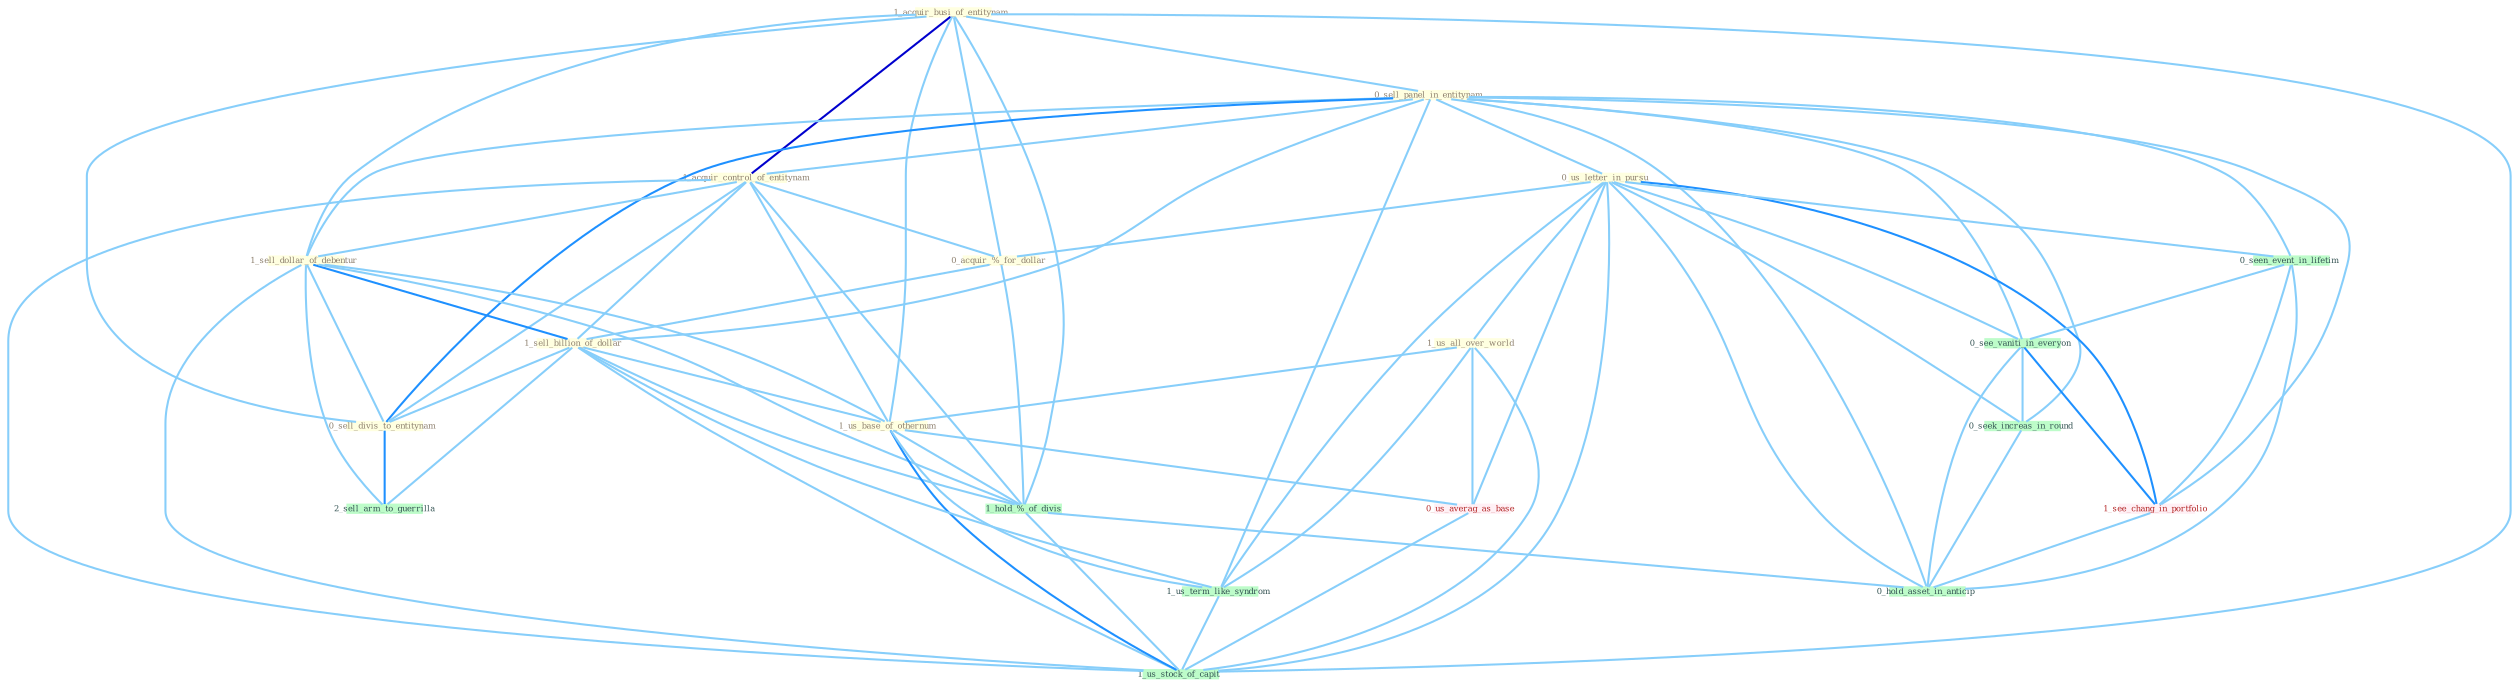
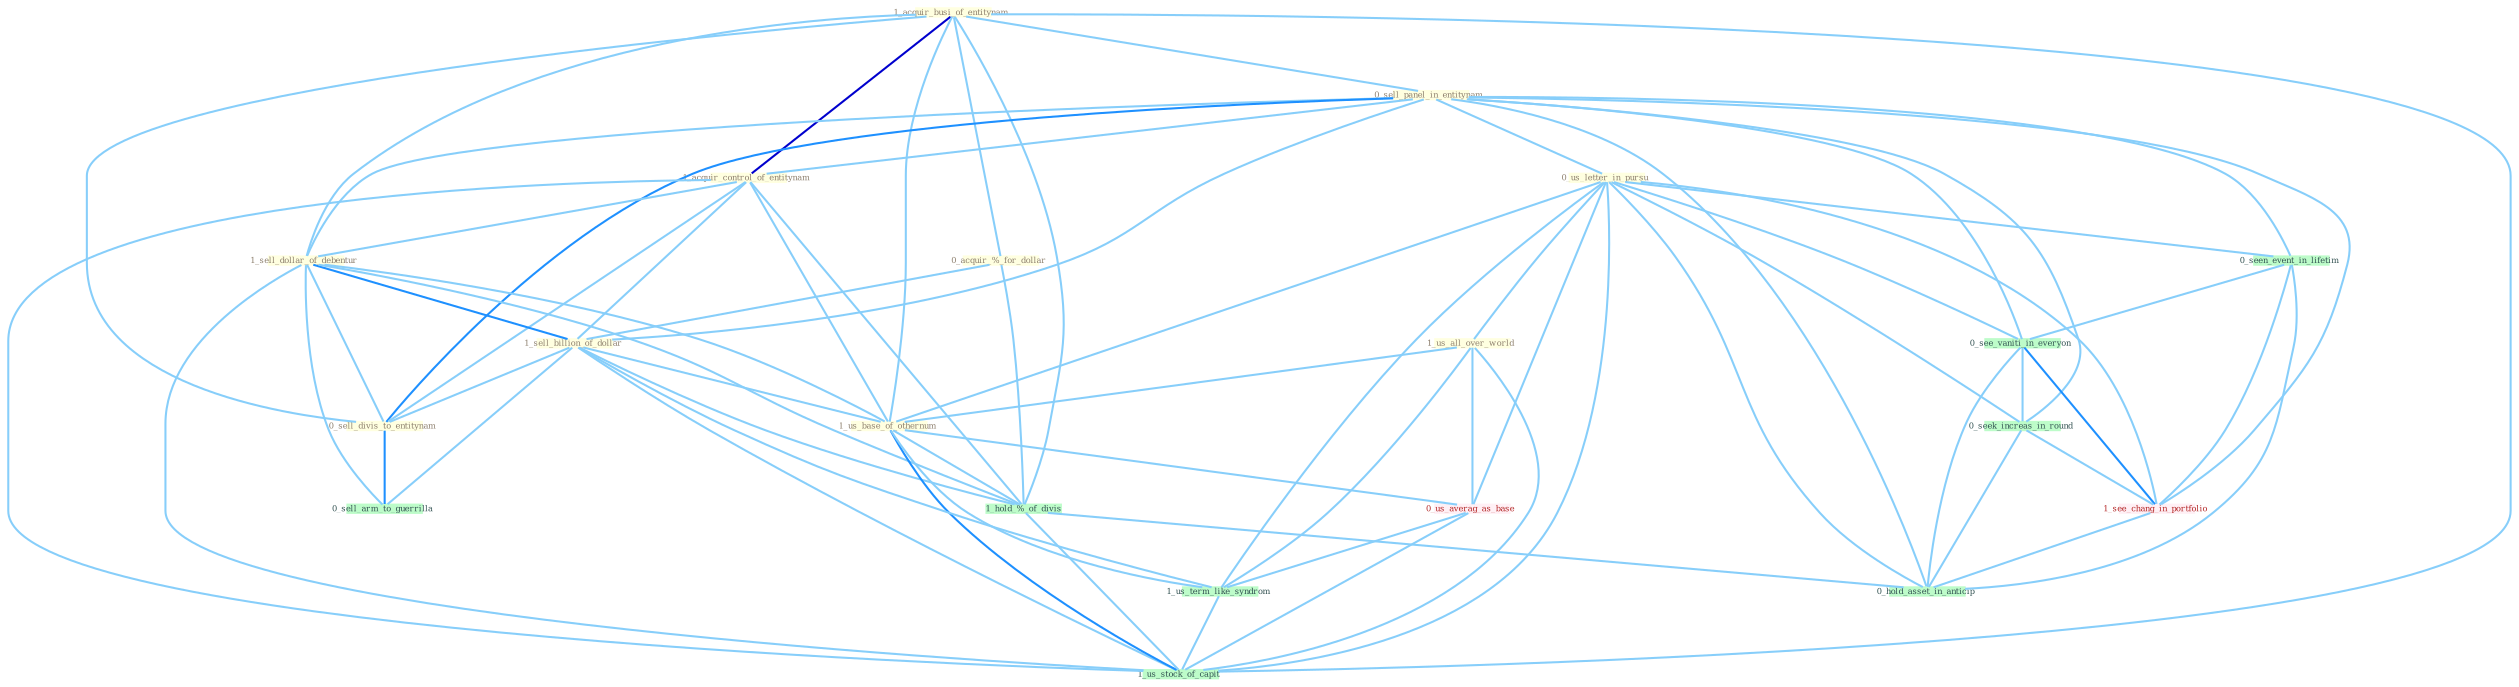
  graph {
    node [color="#ffffe0" fixedsize=true fontcolor="#8b7d6b" fontsize=4 shape=polygon style=filled]
    edge [color="#87cefa" w=1]
    "1_acquir_busi_of_entitynam " [height=.06 width=.5]
    "0_sell_panel_in_entitynam " [height=.06 width=.5]
    "1_acquir_control_of_entitynam " [height=.06 width=.5]
    "0_acquir_%_for_dollar " [height=.06 width=.5]
    "0_us_letter_in_pursu " [height=.06 width=.5]
    "1_sell_dollar_of_debentur " [height=.06 width=.5]
    "1_sell_billion_of_dollar " [height=.06 width=.5]
    "0_sell_divis_to_entitynam " [height=.06 width=.5]
    "1_us_all_over_world " [height=.06 width=.5]
    "1_us_base_of_othernum " [height=.06 width=.5]
    "0_us_averag_as_base " [color="#fff0f5" fontcolor="#b22222" height=.06 width=.5]
    "1_see_chang_in_portfolio " [color="#fff0f5" fontcolor="#b22222" height=.06 width=.5]
    n13 [color="#BDFCC9" fontcolor="#2f4f4f" height=.06 label="1_hold_%_of_divis" width=.5]
    "1_us_stock_of_capit " [color="#BDFCC9" fontcolor="#2f4f4f" height=.06 width=.5]
    "0_seen_event_in_lifetim " [color="#BDFCC9" fontcolor="#2f4f4f" height=.06 width=.5]
    "0_see_vaniti_in_everyon " [color="#BDFCC9" fontcolor="#2f4f4f" height=.06 width=.5]
    "0_seek_increas_in_round " [color="#BDFCC9" fontcolor="#2f4f4f" height=.06 width=.5]
    "0_hold_asset_in_anticip " [color="#BDFCC9" fontcolor="#2f4f4f" height=.06 width=.5]
    "1_us_term_like_syndrom " [color="#BDFCC9" fontcolor="#2f4f4f" height=.06 width=.5]
-   "0_sell_arm_to_guerrilla " [color="#BDFCC9" fontcolor="#2f4f4f" height=.06 width=.5 label="2_sell_arm_to_guerrilla"]
+   "0_sell_arm_to_guerrilla " [color="#BDFCC9" fontcolor="#2f4f4f" height=.06 width=.5]
    subgraph sub_1 {
      "1_acquir_busi_of_entitynam "
      "0_sell_panel_in_entitynam "
      "1_acquir_control_of_entitynam "
      "0_acquir_%_for_dollar "
      "0_us_letter_in_pursu "
      "1_sell_dollar_of_debentur "
      "1_sell_billion_of_dollar "
      "0_sell_divis_to_entitynam "
      "1_us_all_over_world "
      "1_us_base_of_othernum "
    }
    subgraph sub_2 {
      "0_us_averag_as_base "
      "1_see_chang_in_portfolio "
    }
    "1_acquir_busi_of_entitynam " -- "0_sell_panel_in_entitynam "
    "1_acquir_busi_of_entitynam " -- "1_acquir_control_of_entitynam " [color="#0000cd" w=3]
    "1_acquir_busi_of_entitynam " -- "0_acquir_%_for_dollar "
    "1_acquir_busi_of_entitynam " -- "1_sell_dollar_of_debentur "
    "1_acquir_busi_of_entitynam " -- "0_sell_divis_to_entitynam "
    "1_acquir_busi_of_entitynam " -- "1_us_base_of_othernum "
    "1_acquir_busi_of_entitynam " -- n13
    "1_acquir_busi_of_entitynam " -- "1_us_stock_of_capit "
    "0_sell_panel_in_entitynam " -- "1_acquir_control_of_entitynam "
    "0_sell_panel_in_entitynam " -- "0_us_letter_in_pursu "
    "0_sell_panel_in_entitynam " -- "1_sell_dollar_of_debentur "
    "0_sell_panel_in_entitynam " -- "1_sell_billion_of_dollar "
    "0_sell_panel_in_entitynam " -- "0_sell_divis_to_entitynam " [color="#1e90ff" w=2]
    "0_sell_panel_in_entitynam " -- "1_see_chang_in_portfolio "
    "0_sell_panel_in_entitynam " -- "0_seen_event_in_lifetim "
    "0_sell_panel_in_entitynam " -- "0_see_vaniti_in_everyon "
    "0_sell_panel_in_entitynam " -- "0_seek_increas_in_round "
    "0_sell_panel_in_entitynam " -- "0_hold_asset_in_anticip "
-   "1_acquir_control_of_entitynam " -- "0_acquir_%_for_dollar "
    "1_acquir_control_of_entitynam " -- "1_sell_dollar_of_debentur "
    "1_acquir_control_of_entitynam " -- "1_sell_billion_of_dollar "
    "1_acquir_control_of_entitynam " -- "0_sell_divis_to_entitynam "
    "1_acquir_control_of_entitynam " -- "1_us_base_of_othernum "
    "1_acquir_control_of_entitynam " -- n13
    "1_acquir_control_of_entitynam " -- "1_us_stock_of_capit "
    "0_acquir_%_for_dollar " -- "1_sell_billion_of_dollar "
    "0_acquir_%_for_dollar " -- n13
    "0_us_letter_in_pursu " -- "1_us_all_over_world "
-   "0_us_letter_in_pursu " -- "0_acquir_%_for_dollar "
+   "0_us_letter_in_pursu " -- "1_us_base_of_othernum "
    "0_us_letter_in_pursu " -- "0_us_averag_as_base "
-   "0_us_letter_in_pursu " -- "1_see_chang_in_portfolio " [color="#1e90ff"]
+   "0_us_letter_in_pursu " -- "1_see_chang_in_portfolio "
    "0_us_letter_in_pursu " -- "1_us_stock_of_capit "
    "0_us_letter_in_pursu " -- "0_seen_event_in_lifetim "
    "0_us_letter_in_pursu " -- "0_see_vaniti_in_everyon "
    "0_us_letter_in_pursu " -- "0_seek_increas_in_round "
    "0_us_letter_in_pursu " -- "0_hold_asset_in_anticip "
    "0_us_letter_in_pursu " -- "1_us_term_like_syndrom "
    "1_sell_dollar_of_debentur " -- "1_sell_billion_of_dollar " [color="#1e90ff" w=2]
    "1_sell_dollar_of_debentur " -- "0_sell_divis_to_entitynam "
    "1_sell_dollar_of_debentur " -- "1_us_base_of_othernum "
    "1_sell_dollar_of_debentur " -- n13
    "1_sell_dollar_of_debentur " -- "1_us_stock_of_capit "
    "1_sell_dollar_of_debentur " -- "0_sell_arm_to_guerrilla "
    "1_sell_billion_of_dollar " -- "0_sell_divis_to_entitynam "
    "1_sell_billion_of_dollar " -- "1_us_base_of_othernum "
    "1_sell_billion_of_dollar " -- n13
    "1_sell_billion_of_dollar " -- "1_us_stock_of_capit "
    "1_sell_billion_of_dollar " -- "0_sell_arm_to_guerrilla "
    "0_sell_divis_to_entitynam " -- "0_sell_arm_to_guerrilla " [color="#1e90ff" w=2]
    "1_us_all_over_world " -- "1_us_base_of_othernum "
    "1_us_all_over_world " -- "0_us_averag_as_base "
    "1_us_all_over_world " -- "1_us_stock_of_capit "
    "1_us_all_over_world " -- "1_us_term_like_syndrom "
    "1_us_base_of_othernum " -- "0_us_averag_as_base "
    "1_us_base_of_othernum " -- n13
    "1_us_base_of_othernum " -- "1_us_stock_of_capit " [color="#1e90ff" w=2]
    "1_us_base_of_othernum " -- "1_us_term_like_syndrom "
    "0_us_averag_as_base " -- "1_us_stock_of_capit "
-   "0_sell_panel_in_entitynam " -- "1_us_term_like_syndrom "
+   "0_us_averag_as_base " -- "1_us_term_like_syndrom "
    "1_see_chang_in_portfolio " -- "0_hold_asset_in_anticip "
    n13 -- "1_us_stock_of_capit "
    n13 -- "0_hold_asset_in_anticip "
    "0_seen_event_in_lifetim " -- "1_see_chang_in_portfolio "
    "0_seen_event_in_lifetim " -- "0_see_vaniti_in_everyon "
    "0_seen_event_in_lifetim " -- "0_hold_asset_in_anticip "
    "0_see_vaniti_in_everyon " -- "1_see_chang_in_portfolio " [color="#1e90ff" w=2]
    "0_see_vaniti_in_everyon " -- "0_seek_increas_in_round "
    "0_see_vaniti_in_everyon " -- "0_hold_asset_in_anticip "
+   "0_seek_increas_in_round " -- "1_see_chang_in_portfolio "
    "0_seek_increas_in_round " -- "0_hold_asset_in_anticip "
    "1_us_term_like_syndrom " -- "1_sell_billion_of_dollar "
    "1_us_term_like_syndrom " -- "1_us_stock_of_capit "
  }
